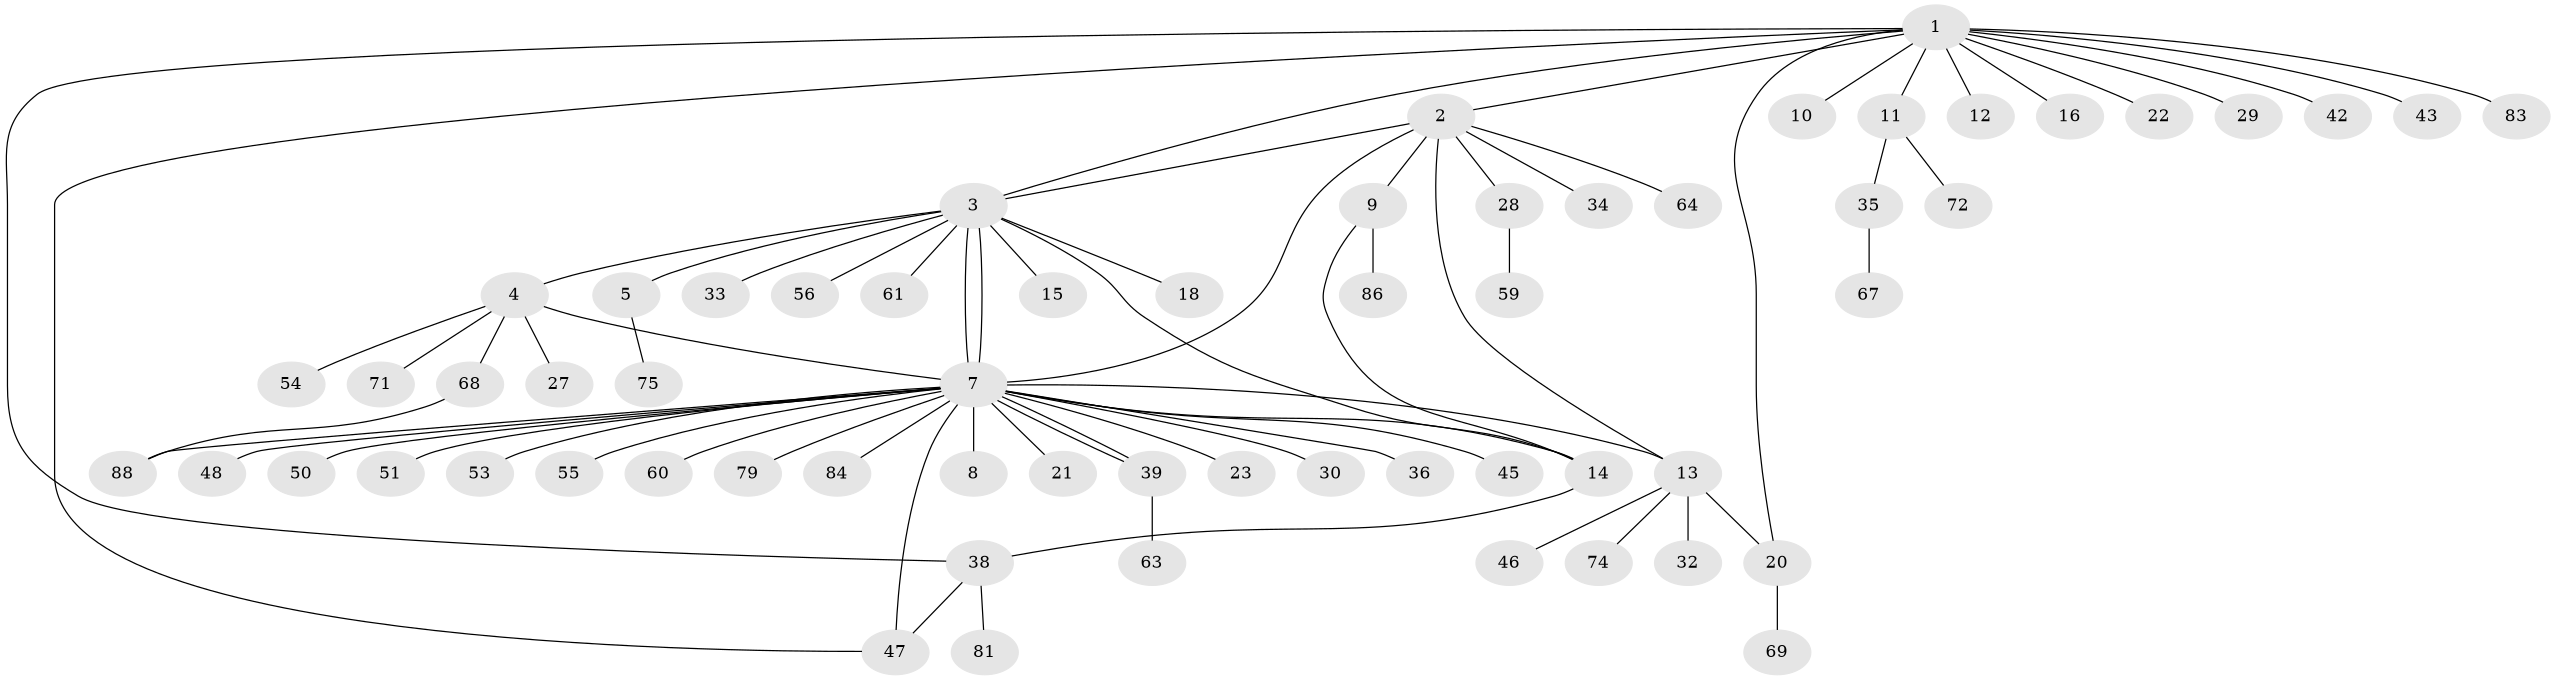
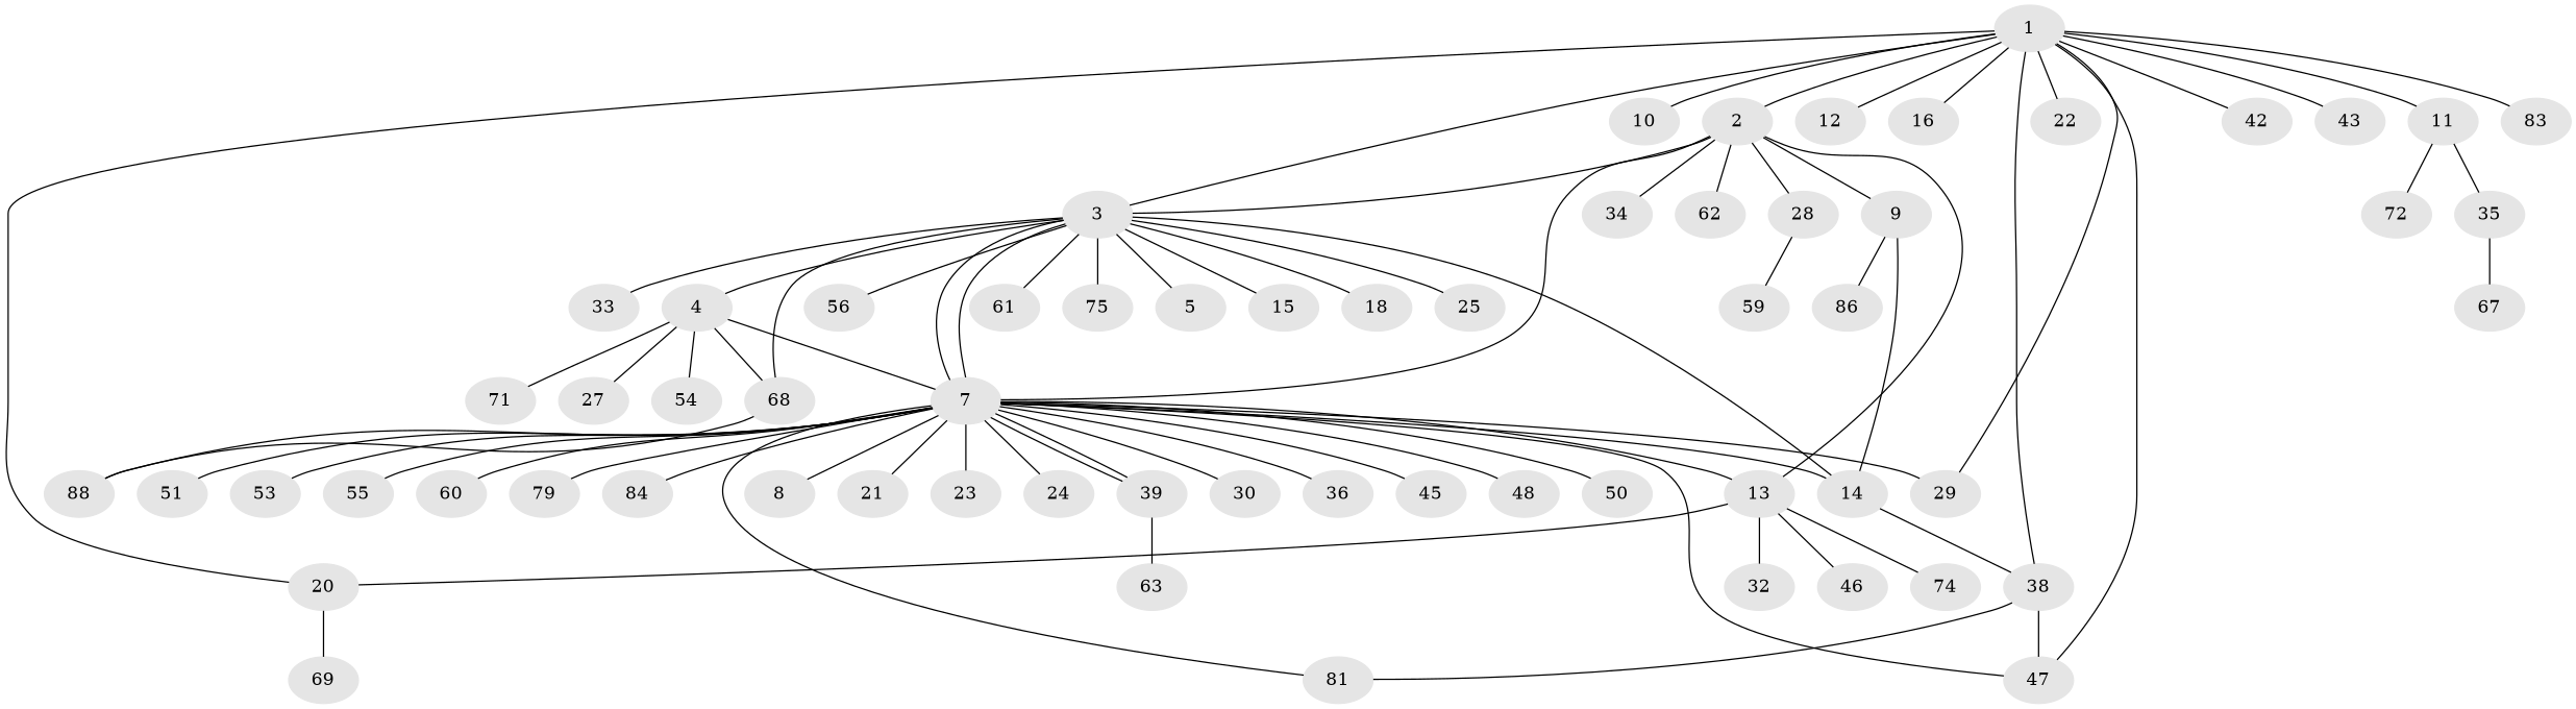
  graph {
    node [color=gray90 style=filled]
    1 [super="+52"]
    2 [super="+37"]
    3 [super="+17"]
    10
    11 [super="+31"]
    12
    16
    20 [super="+64"]
    22
    29 [super="+49"]
    38 [super="+40"]
    42
    43
    47 [super="+70"]
    83
    7 [super="+44"]
    9 [super="+87"]
    13 [super="+80"]
    28
    34
-   62 [super="+89" label=64]
+   62 [super="+89"]
    4 [super="+6"]
    5
    14 [super="+77"]
    15
    18 [super="+26"]
+   25
    33
    56 [super="+85"]
    61 [super="+65"]
    68
    n32 [label=75]
    35 [super="+58"]
    72
    69
    81 [super="+82"]
    8
    21
    23
+   24
    30
    36
    39 [super="+41"]
    45
    48 [super="+75"]
    50 [super="+76"]
    51 [super="+67"]
    53
    55
    60
    79
    84
    88
    86
    32
    46 [super="+90"]
    74
    59
    27
    54 [super="+57"]
    71
    63 [super="+78"]
    n63 [label=67]
    1 -- 2
    1 -- 3
    1 -- 10
    1 -- 11
    1 -- 12
    1 -- 16
    1 -- 20
    1 -- 22
    1 -- 29
    1 -- 38
    1 -- 42
    1 -- 43
    1 -- 47
    1 -- 83
    2 -- 3
    2 -- 7
    2 -- 9 [weight=2]
    2 -- 13
    2 -- 28
    2 -- 34
    2 -- 62
    3 -- 7
    3 -- 7
    3 -- 4
    3 -- 5
    3 -- 14
    3 -- 15
    3 -- 18
+   3 -- 25
    3 -- 33
    3 -- 56
    3 -- 61
-   5 -- n32
+   3 -- 68
+   3 -- n32
    11 -- 35
    11 -- 72
    20 -- 69
    38 -- 47
    38 -- 81
+   7 -- 29
    7 -- 47
    7 -- 13
    7 -- 14
+   7 -- 81
    7 -- 8
    7 -- 21
    7 -- 23
+   7 -- 24
    7 -- 30
    7 -- 36
    7 -- 39
    7 -- 39
    7 -- 45
    7 -- 48
    7 -- 50
    7 -- 51
    7 -- 53
    7 -- 55
    7 -- 60
    7 -- 79
    7 -- 84
    7 -- 88
    9 -- 14
    9 -- 86
    13 -- 20
    13 -- 32
    13 -- 46
    13 -- 74
    28 -- 59
    4 -- 7
    4 -- 68
    4 -- 27
    4 -- 54
    4 -- 71
    14 -- 38
    68 -- 88
    35 -- n63
    39 -- 63
  }
